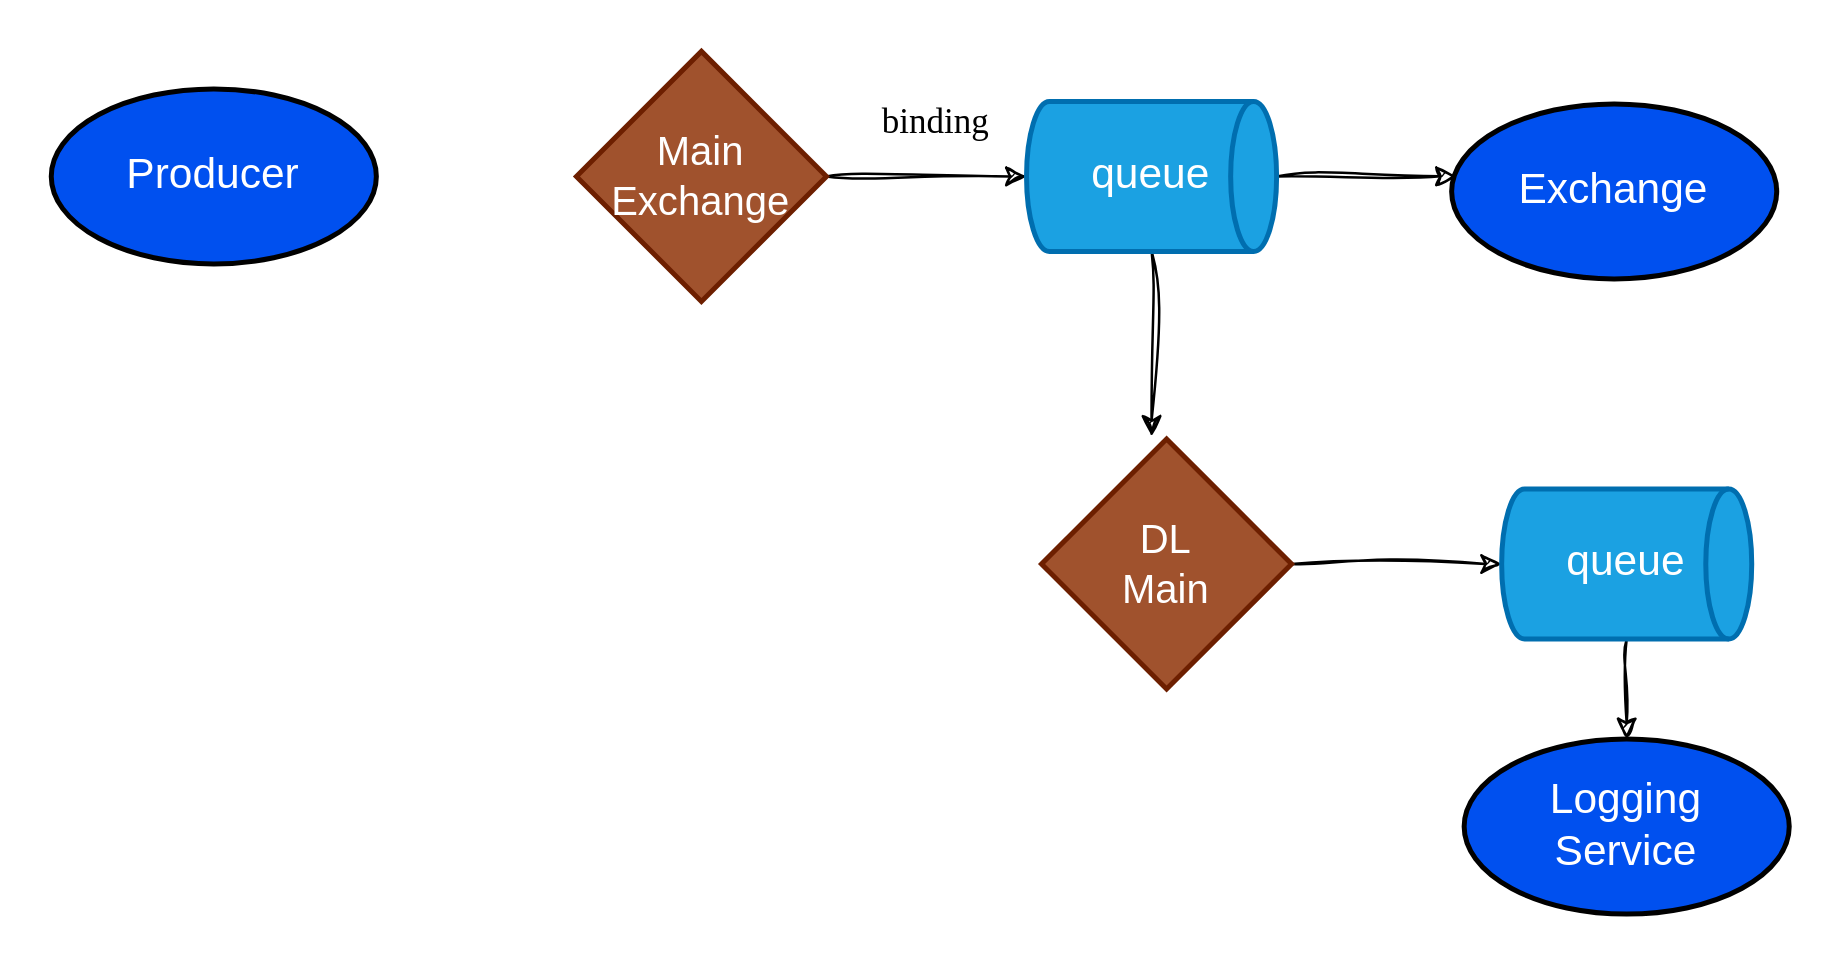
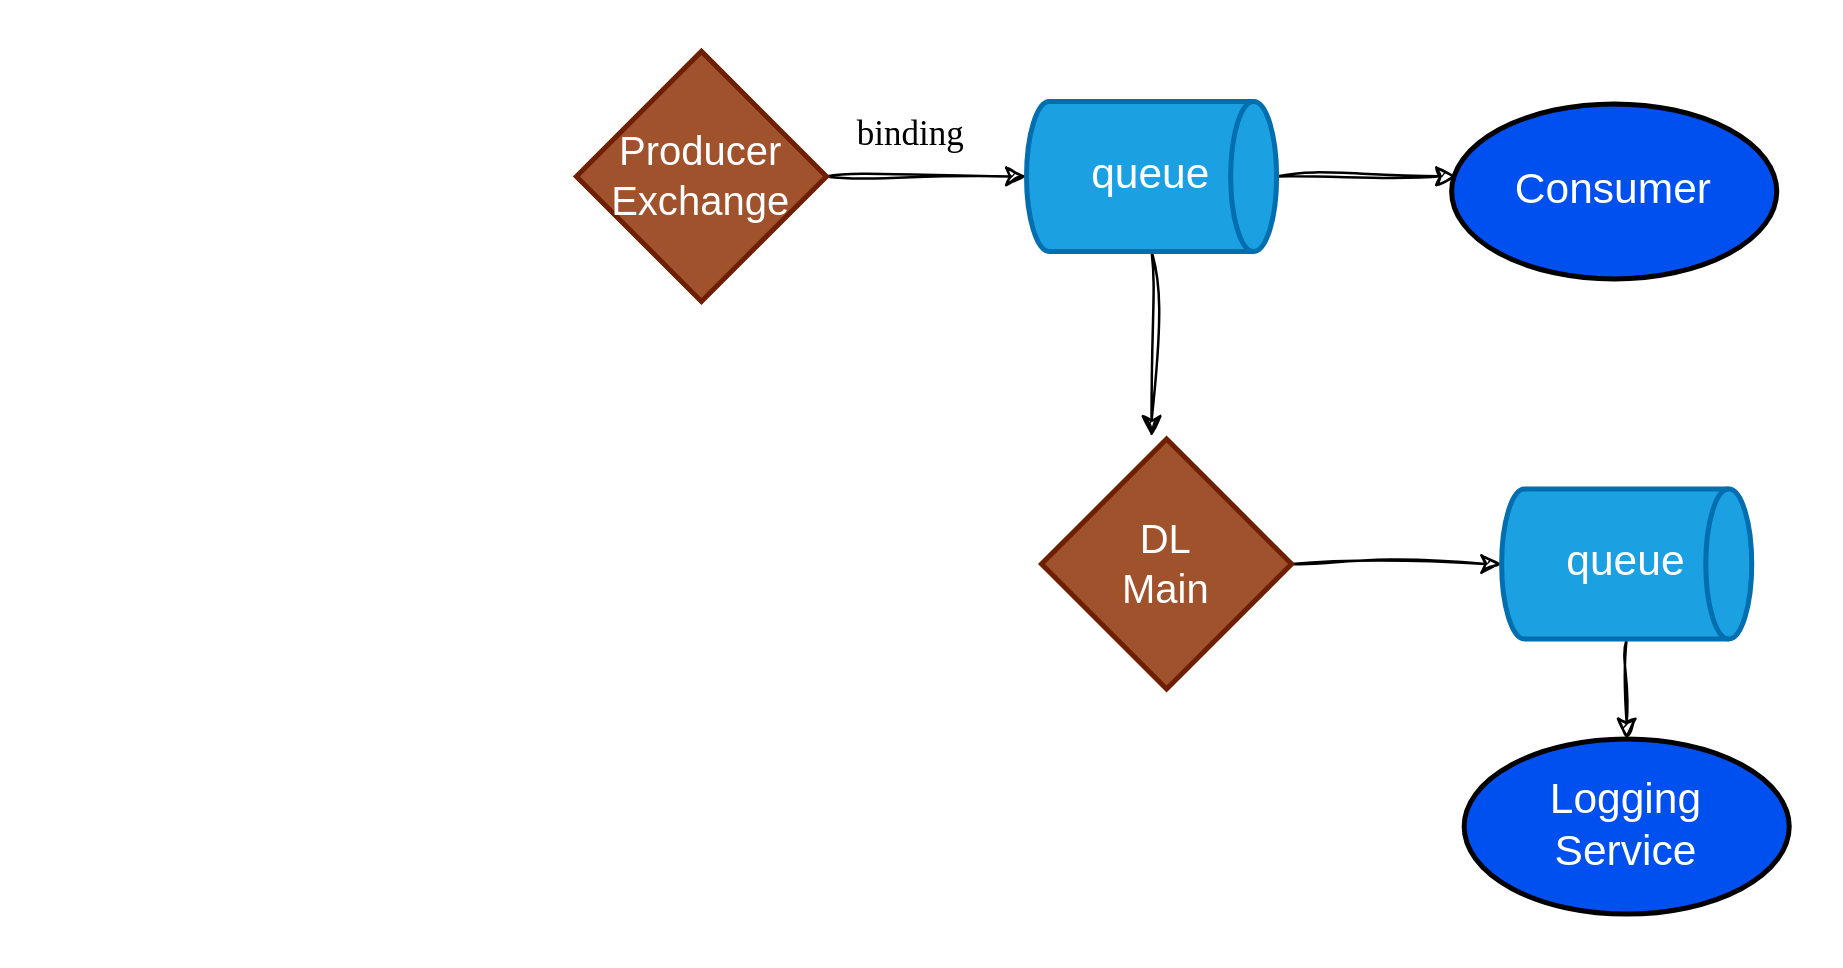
  <mxCell id="0" />
  <mxCell id="1" parent="0" />
- <mxCell id="2" value="Producer" style="strokeWidth=2;html=1;shape=mxgraph.flowchart.start_1;whiteSpace=wrap;fillColor=#0050ef;strokeColor=default;fontColor=#ffffff;fontSize=17;rounded=0;" vertex="1" parent="1"><mxGeometry x="20" y="35" width="130" height="70" as="geometry" /></mxCell>
- <mxCell id="3" value="Exchange" style="strokeWidth=2;html=1;shape=mxgraph.flowchart.start_1;whiteSpace=wrap;fillColor=#0050ef;strokeColor=default;fontColor=#ffffff;fontSize=17;rounded=0;" vertex="1" parent="1"><mxGeometry x="580" y="41" width="130" height="70" as="geometry" /></mxCell>
+ <mxCell id="3" value="Consumer" style="strokeWidth=2;html=1;shape=mxgraph.flowchart.start_1;whiteSpace=wrap;fillColor=#0050ef;strokeColor=default;fontColor=#ffffff;fontSize=17;rounded=0;" vertex="1" parent="1"><mxGeometry x="580" y="41" width="130" height="70" as="geometry" /></mxCell>
  <mxCell id="4" value="Logging&lt;br&gt;Service" style="strokeWidth=2;html=1;shape=mxgraph.flowchart.start_1;whiteSpace=wrap;fillColor=#0050ef;strokeColor=default;fontColor=#ffffff;fontSize=17;rounded=0;" vertex="1" parent="1"><mxGeometry x="585" y="295" width="130" height="70" as="geometry" /></mxCell>
  <mxCell id="5" style="edgeStyle=orthogonalEdgeStyle;rounded=0;sketch=1;hachureGap=4;jiggle=2;curveFitting=1;orthogonalLoop=1;jettySize=auto;html=1;exitX=1;exitY=0.5;exitDx=0;exitDy=0;exitPerimeter=0;fontFamily=Architects Daughter;fontSource=https%3A%2F%2Ffonts.googleapis.com%2Fcss%3Ffamily%3DArchitects%2BDaughter;fontSize=16;" edge="1" parent="1" source="6" target="11"><mxGeometry relative="1" as="geometry" /></mxCell>
- <mxCell id="6" value="Main&lt;br&gt;Exchange" style="strokeWidth=2;html=1;shape=mxgraph.flowchart.decision;whiteSpace=wrap;fillColor=#a0522d;strokeColor=#6D1F00;fontColor=#ffffff;fontSize=16;rounded=0;" vertex="1" parent="1"><mxGeometry x="230" y="20" width="100" height="100" as="geometry" /></mxCell>
+ <mxCell id="6" value="Producer&lt;br&gt;Exchange" style="strokeWidth=2;html=1;shape=mxgraph.flowchart.decision;whiteSpace=wrap;fillColor=#a0522d;strokeColor=#6D1F00;fontColor=#ffffff;fontSize=16;rounded=0;" vertex="1" parent="1"><mxGeometry x="230" y="20" width="100" height="100" as="geometry" /></mxCell>
  <mxCell id="7" style="edgeStyle=orthogonalEdgeStyle;rounded=0;sketch=1;hachureGap=4;jiggle=2;curveFitting=1;orthogonalLoop=1;jettySize=auto;html=1;exitX=1;exitY=0.5;exitDx=0;exitDy=0;exitPerimeter=0;fontFamily=Architects Daughter;fontSource=https%3A%2F%2Ffonts.googleapis.com%2Fcss%3Ffamily%3DArchitects%2BDaughter;fontSize=16;" edge="1" parent="1" source="8" target="13"><mxGeometry relative="1" as="geometry" /></mxCell>
  <mxCell id="8" value="DL&lt;br&gt;Main" style="strokeWidth=2;html=1;shape=mxgraph.flowchart.decision;whiteSpace=wrap;fillColor=#a0522d;strokeColor=#6D1F00;fontColor=#ffffff;fontSize=16;rounded=0;" vertex="1" parent="1"><mxGeometry x="416" y="175" width="100" height="100" as="geometry" /></mxCell>
  <mxCell id="9" style="edgeStyle=orthogonalEdgeStyle;rounded=0;sketch=1;hachureGap=4;jiggle=2;curveFitting=1;orthogonalLoop=1;jettySize=auto;html=1;exitX=1;exitY=0.5;exitDx=0;exitDy=0;exitPerimeter=0;entryX=0.015;entryY=0.414;entryDx=0;entryDy=0;entryPerimeter=0;fontFamily=Architects Daughter;fontSource=https%3A%2F%2Ffonts.googleapis.com%2Fcss%3Ffamily%3DArchitects%2BDaughter;fontSize=16;" edge="1" parent="1" source="11" target="3"><mxGeometry relative="1" as="geometry" /></mxCell>
  <mxCell id="10" style="edgeStyle=orthogonalEdgeStyle;rounded=0;sketch=1;hachureGap=4;jiggle=2;curveFitting=1;orthogonalLoop=1;jettySize=auto;html=1;exitX=0.5;exitY=1;exitDx=0;exitDy=0;exitPerimeter=0;entryX=0.44;entryY=-0.01;entryDx=0;entryDy=0;entryPerimeter=0;fontFamily=Architects Daughter;fontSource=https%3A%2F%2Ffonts.googleapis.com%2Fcss%3Ffamily%3DArchitects%2BDaughter;fontSize=16;" edge="1" parent="1" source="11" target="8"><mxGeometry relative="1" as="geometry" /></mxCell>
  <mxCell id="11" value="queue" style="strokeWidth=2;html=1;shape=mxgraph.flowchart.direct_data;whiteSpace=wrap;fillColor=#1ba1e2;fontColor=#ffffff;strokeColor=#006EAF;fontSize=17;rounded=0;" vertex="1" parent="1"><mxGeometry x="410" y="40" width="100" height="60" as="geometry" /></mxCell>
  <mxCell id="12" style="edgeStyle=orthogonalEdgeStyle;rounded=0;sketch=1;hachureGap=4;jiggle=2;curveFitting=1;orthogonalLoop=1;jettySize=auto;html=1;exitX=0.5;exitY=1;exitDx=0;exitDy=0;exitPerimeter=0;fontFamily=Architects Daughter;fontSource=https%3A%2F%2Ffonts.googleapis.com%2Fcss%3Ffamily%3DArchitects%2BDaughter;fontSize=16;" edge="1" parent="1" source="13" target="4"><mxGeometry relative="1" as="geometry" /></mxCell>
  <mxCell id="13" value="queue" style="strokeWidth=2;html=1;shape=mxgraph.flowchart.direct_data;whiteSpace=wrap;fillColor=#1ba1e2;fontColor=#ffffff;strokeColor=#006EAF;fontSize=17;rounded=0;" vertex="1" parent="1"><mxGeometry x="600" y="195" width="100" height="60" as="geometry" /></mxCell>
- <mxCell id="14" value="&lt;font style=&quot;font-size: 14px;&quot;&gt;binding&lt;/font&gt;" style="text;html=1;strokeColor=none;fillColor=none;align=center;verticalAlign=middle;whiteSpace=wrap;rounded=0;fontSize=20;fontFamily=Architects Daughter;" vertex="1" parent="1"><mxGeometry x="344" y="30" width="60" height="30" as="geometry" /></mxCell>
+ <mxCell id="14" value="&lt;font style=&quot;font-size: 14px;&quot;&gt;binding&lt;/font&gt;" style="text;html=1;strokeColor=none;fillColor=none;align=center;verticalAlign=middle;whiteSpace=wrap;rounded=0;fontSize=20;fontFamily=Architects Daughter;" vertex="1" parent="1"><mxGeometry x="334" y="35" width="60" height="30" as="geometry" /></mxCell>
